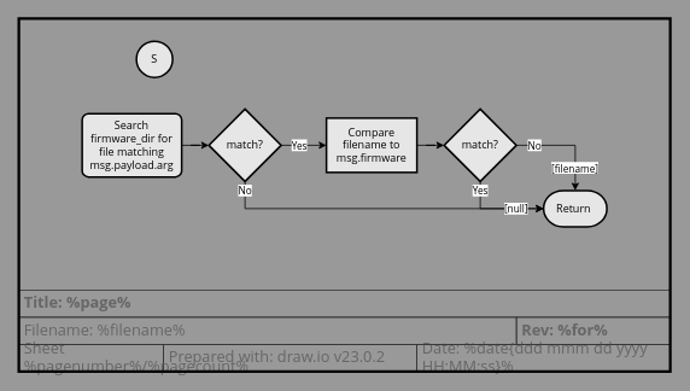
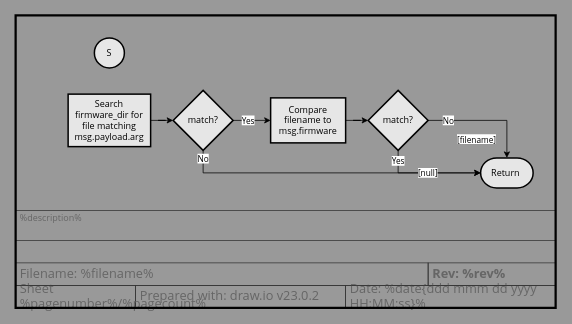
  <mxCell id="0" value="" />
  <mxCell id="1" value="Title Block" style="locked=1;" parent="0" />
  <mxCell id="2" value="Prepared with: draw.io v23.0.2" style="strokeWidth=1;shadow=0;dashed=0;align=center;html=1;shape=mxgraph.mockup.text.textBox;fontColor=#666666;align=left;fontSize=17;spacingLeft=4;spacingTop=-3;whiteSpace=wrap;strokeColor=#333333;mainText=;fillColor=none;fontFamily=Open Sans;movable=1;resizable=1;rotatable=1;deletable=1;editable=1;locked=0;connectable=1;" parent="1" vertex="1"><mxGeometry x="180" y="380" width="280" height="30" as="geometry" /></mxCell>
  <mxCell id="3" value="&lt;div align=&quot;left&quot;&gt;Sheet %pagenumber%/%pagecount%&lt;/div&gt;" style="strokeWidth=1;shadow=0;dashed=0;align=left;html=1;shape=mxgraph.mockup.text.textBox;fontColor=#666666;align=left;fontSize=17;spacingLeft=4;spacingTop=-3;whiteSpace=wrap;strokeColor=#333333;mainText=;fillColor=none;fontFamily=Open Sans;movable=1;resizable=1;rotatable=1;deletable=1;editable=1;locked=0;connectable=1;" parent="1" vertex="1"><mxGeometry x="20" y="380" width="160" height="30" as="geometry" /></mxCell>
  <mxCell id="4" value="Date: &lt;font style=&quot;font-size: 17px;&quot;&gt;%date{ddd mmm dd yyyy HH:MM:ss}%&lt;/font&gt;" style="strokeWidth=1;shadow=0;dashed=0;align=center;html=1;shape=mxgraph.mockup.text.textBox;fontColor=#666666;align=left;fontSize=17;spacingLeft=4;spacingTop=-3;whiteSpace=wrap;strokeColor=#333333;mainText=;fillColor=none;fontFamily=Open Sans;movable=1;resizable=1;rotatable=1;deletable=1;editable=1;locked=0;connectable=1;" parent="1" vertex="1"><mxGeometry x="460" y="380" width="280" height="30" as="geometry" /></mxCell>
- <mxCell id="5" value="&lt;b&gt;Title: %page%&lt;/b&gt;" style="strokeWidth=1;shadow=0;dashed=0;align=center;html=1;shape=mxgraph.mockup.text.textBox;fontColor=#666666;align=left;fontSize=17;spacingLeft=4;spacingTop=-3;whiteSpace=wrap;strokeColor=#333333;mainText=;fillColor=none;fontFamily=Open Sans;movable=1;resizable=1;rotatable=1;deletable=1;editable=1;locked=0;connectable=1;" parent="1" vertex="1"><mxGeometry x="20" y="320" width="720" height="30" as="geometry" /></mxCell>
  <mxCell id="6" value="Filename: %filename%" style="strokeWidth=1;shadow=0;dashed=0;align=center;html=1;shape=mxgraph.mockup.text.textBox;fontColor=#666666;align=left;fontSize=17;spacingLeft=4;spacingTop=-3;whiteSpace=wrap;strokeColor=#333333;mainText=;fillColor=none;fontFamily=Open Sans;movable=1;resizable=1;rotatable=1;deletable=1;editable=1;locked=0;connectable=1;" parent="1" vertex="1"><mxGeometry x="20" y="350" width="550" height="30" as="geometry" /></mxCell>
- <mxCell id="8" value="&lt;b&gt;Rev: %for%&lt;br&gt;&lt;/b&gt;" style="strokeWidth=1;shadow=0;dashed=0;align=center;html=1;shape=mxgraph.mockup.text.textBox;fontColor=#666666;align=left;fontSize=17;spacingLeft=4;spacingTop=-3;whiteSpace=wrap;strokeColor=#333333;mainText=;fillColor=none;fontFamily=Open Sans;movable=1;resizable=1;rotatable=1;deletable=1;editable=1;locked=0;connectable=1;" parent="1" vertex="1"><mxGeometry x="570" y="350" width="170" height="30" as="geometry" /></mxCell>
+ <mxCell id="7" value="&lt;div align=&quot;left&quot;&gt;%description%&lt;/div&gt;" style="strokeWidth=1;shadow=0;dashed=0;html=1;shape=mxgraph.mockup.text.textBox;fontColor=#666666;align=left;verticalAlign=top;fontSize=12;spacingLeft=4;spacingTop=-3;whiteSpace=wrap;strokeColor=#333333;mainText=;fillColor=none;fontFamily=Open Sans;movable=1;resizable=1;rotatable=1;deletable=1;editable=1;locked=0;connectable=1;" parent="1" vertex="1"><mxGeometry x="20" y="280" width="720" height="40" as="geometry" /></mxCell>
+ <mxCell id="8" value="&lt;b&gt;Rev: %rev%&lt;br&gt;&lt;/b&gt;" style="strokeWidth=1;shadow=0;dashed=0;align=center;html=1;shape=mxgraph.mockup.text.textBox;fontColor=#666666;align=left;fontSize=17;spacingLeft=4;spacingTop=-3;whiteSpace=wrap;strokeColor=#333333;mainText=;fillColor=none;fontFamily=Open Sans;movable=1;resizable=1;rotatable=1;deletable=1;editable=1;locked=0;connectable=1;" parent="1" vertex="1"><mxGeometry x="570" y="350" width="170" height="30" as="geometry" /></mxCell>
  <mxCell id="9" value="Drawing Frame" style="locked=1;" parent="0" />
  <mxCell id="10" value="" style="rounded=0;whiteSpace=wrap;html=1;fillColor=none;strokeWidth=3;movable=1;resizable=1;rotatable=1;deletable=1;editable=1;locked=0;connectable=1;" parent="9" vertex="1"><mxGeometry x="20" y="20" width="720" height="390" as="geometry" /></mxCell>
  <mxCell id="11" value="Document" parent="0" />
- <mxCell id="12" value="S" style="strokeWidth=2;html=1;shape=mxgraph.flowchart.start_2;whiteSpace=wrap;fillColor=#E6E6E6;fontFamily=Open Sans;" parent="11" vertex="1"><mxGeometry x="150" y="45" width="40" height="40" as="geometry" /></mxCell>
+ <mxCell id="12" value="S" style="strokeWidth=2;html=1;shape=mxgraph.flowchart.start_2;whiteSpace=wrap;fillColor=#E6E6E6;fontFamily=Open Sans;" parent="11" vertex="1"><mxGeometry x="125" y="50" width="40" height="40" as="geometry" /></mxCell>
  <mxCell id="13" style="edgeStyle=orthogonalEdgeStyle;rounded=0;orthogonalLoop=1;jettySize=auto;html=1;" parent="11" source="14" target="17" edge="1"><mxGeometry relative="1" as="geometry" /></mxCell>
- <mxCell id="14" value="Search firmware_dir for file matching msg.payload.arg" style="rounded=1;whiteSpace=wrap;html=1;absoluteArcSize=1;arcSize=14;strokeWidth=2;fillColor=#E6E6E6;fontFamily=Open Sans;" parent="11" vertex="1"><mxGeometry x="90" y="125" width="110" height="70" as="geometry" /></mxCell>
+ <mxCell id="14" value="Search firmware_dir for file matching msg.payload.arg" style="whiteSpace=wrap;html=1;absoluteArcSize=1;arcSize=14;strokeWidth=2;fillColor=#E6E6E6;fontFamily=Open Sans;rounded=0;" parent="11" vertex="1"><mxGeometry x="90" y="125" width="110" height="70" as="geometry" /></mxCell>
  <mxCell id="15" value="Yes" style="edgeStyle=orthogonalEdgeStyle;rounded=0;orthogonalLoop=1;jettySize=auto;html=1;fontFamily=Open Sans;" parent="11" source="17" target="18" edge="1"><mxGeometry x="-0.2" relative="1" as="geometry"><mxPoint as="offset" /></mxGeometry></mxCell>
  <mxCell id="16" value="No" style="edgeStyle=orthogonalEdgeStyle;rounded=0;orthogonalLoop=1;jettySize=auto;html=1;exitX=0.5;exitY=1;exitDx=0;exitDy=0;exitPerimeter=0;fontFamily=Open Sans;entryX=0;entryY=0.5;entryDx=0;entryDy=0;entryPerimeter=0;" parent="11" source="17" target="22" edge="1"><mxGeometry x="-0.944" relative="1" as="geometry"><mxPoint as="offset" /><mxPoint x="350" y="250" as="targetPoint" /></mxGeometry></mxCell>
  <mxCell id="17" value="match?" style="strokeWidth=2;html=1;shape=mxgraph.flowchart.decision;whiteSpace=wrap;fillColor=#E6E6E6;fontFamily=Open Sans;verticalAlign=middle;" parent="11" vertex="1"><mxGeometry x="230" y="120" width="80" height="80" as="geometry" /></mxCell>
  <mxCell id="18" value="Compare filename to msg.firmware" style="whiteSpace=wrap;html=1;absoluteArcSize=1;arcSize=14;strokeWidth=2;fillColor=#E6E6E6;fontFamily=Open Sans;rounded=0;" parent="11" vertex="1"><mxGeometry x="360" y="130" width="100" height="60" as="geometry" /></mxCell>
  <mxCell id="19" style="edgeStyle=orthogonalEdgeStyle;rounded=0;orthogonalLoop=1;jettySize=auto;html=1;" parent="11" source="18" target="21" edge="1"><mxGeometry relative="1" as="geometry"><mxPoint x="470" y="250" as="sourcePoint" /></mxGeometry></mxCell>
  <mxCell id="20" value="No" style="edgeStyle=orthogonalEdgeStyle;rounded=0;orthogonalLoop=1;jettySize=auto;html=1;fontFamily=Open Sans;entryX=0.5;entryY=0;entryDx=0;entryDy=0;entryPerimeter=0;" parent="11" source="21" target="22" edge="1"><mxGeometry x="-0.652" relative="1" as="geometry"><mxPoint as="offset" /><mxPoint x="620" y="160" as="targetPoint" /></mxGeometry></mxCell>
  <mxCell id="21" value="match?" style="strokeWidth=2;html=1;shape=mxgraph.flowchart.decision;whiteSpace=wrap;fillColor=#E6E6E6;fontFamily=Open Sans;verticalAlign=middle;" parent="11" vertex="1"><mxGeometry x="490" y="120" width="80" height="80" as="geometry" /></mxCell>
- <mxCell id="22" value="Return&amp;nbsp;" style="strokeWidth=2;html=1;shape=mxgraph.flowchart.terminator;whiteSpace=wrap;fillColor=#E6E6E6;fontFamily=Open Sans;" parent="11" vertex="1"><mxGeometry x="600" y="210" width="70" height="40" as="geometry" /></mxCell>
+ <mxCell id="22" value="Return&amp;nbsp;" style="strokeWidth=2;html=1;shape=mxgraph.flowchart.terminator;whiteSpace=wrap;fillColor=#E6E6E6;fontFamily=Open Sans;" parent="11" vertex="1"><mxGeometry x="640" y="210" width="70" height="40" as="geometry" /></mxCell>
  <mxCell id="23" value="Yes" style="edgeStyle=orthogonalEdgeStyle;rounded=0;orthogonalLoop=1;jettySize=auto;html=1;exitX=0.5;exitY=1;exitDx=0;exitDy=0;exitPerimeter=0;fontFamily=Open Sans;entryX=0;entryY=0.5;entryDx=0;entryDy=0;entryPerimeter=0;" parent="11" source="21" target="22" edge="1"><mxGeometry x="-0.8" relative="1" as="geometry"><mxPoint as="offset" /></mxGeometry></mxCell>
  <mxCell id="24" value="[filename]" style="text;html=1;strokeColor=none;fillColor=none;align=center;verticalAlign=middle;whiteSpace=wrap;rounded=0;fontFamily=Open Sans;fontSize=11;labelBackgroundColor=default;" vertex="1" parent="11"><mxGeometry x="605" y="170" width="60" height="30" as="geometry" /></mxCell>
  <mxCell id="25" value="[null]" style="text;html=1;strokeColor=none;fillColor=none;align=center;verticalAlign=middle;whiteSpace=wrap;rounded=0;fontFamily=Open Sans;fontSize=11;labelBackgroundColor=default;" vertex="1" parent="11"><mxGeometry x="540" y="215" width="60" height="30" as="geometry" /></mxCell>
